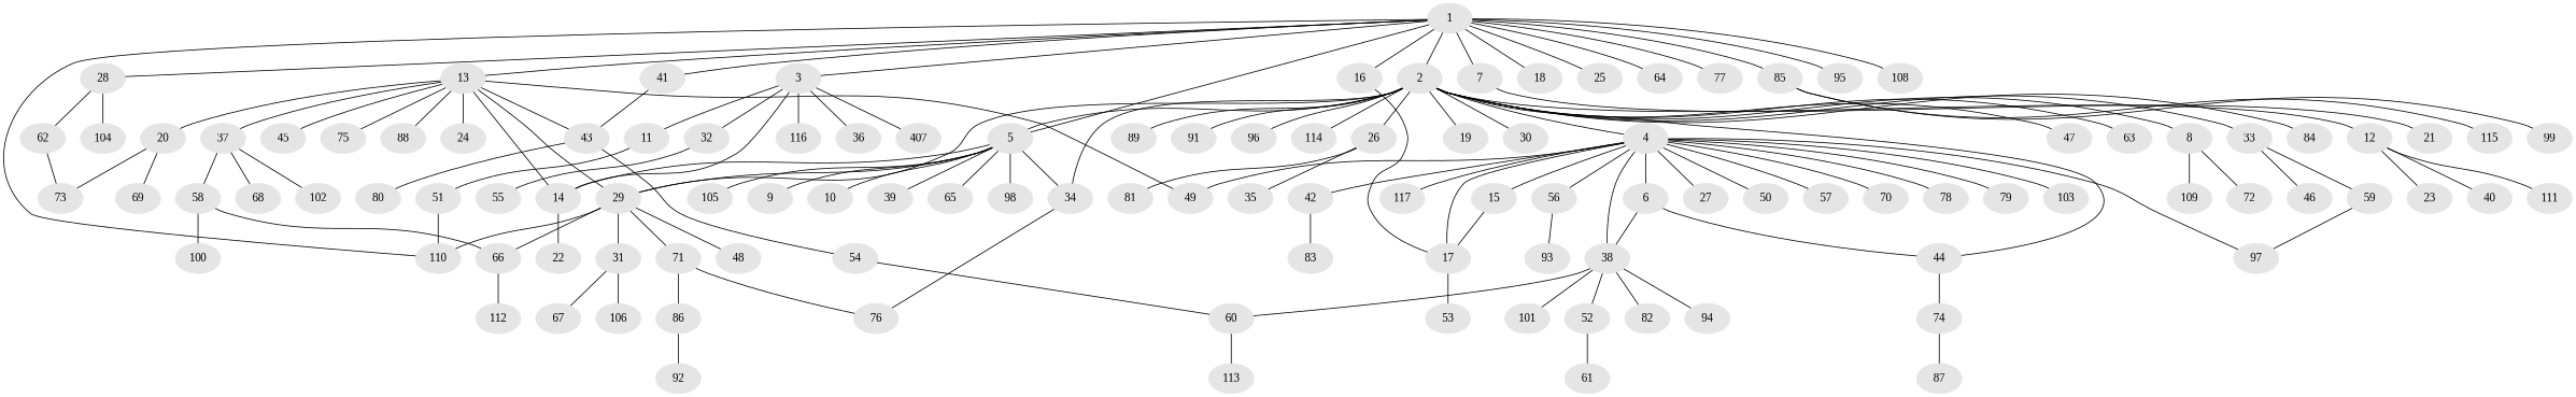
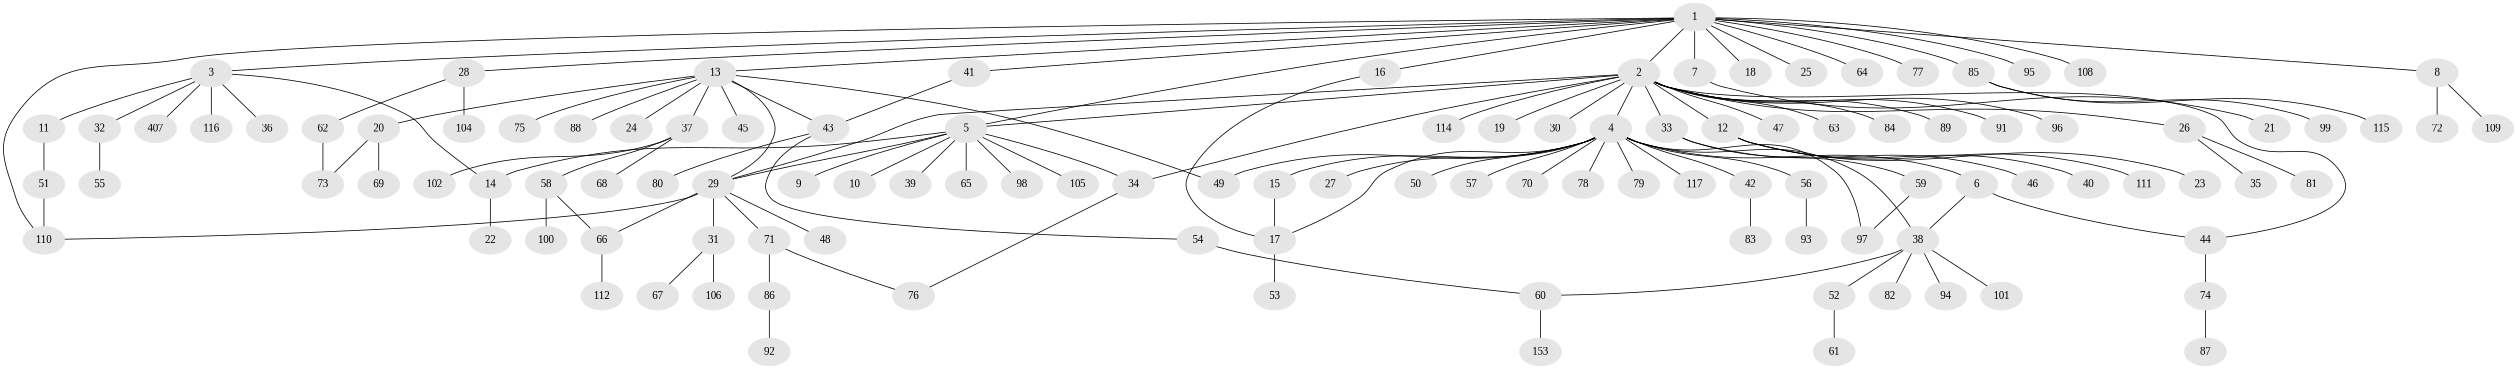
  graph {
    fontname="Liberation Serif"
    node [color=gray90 fontname="Liberation Serif" style=filled]
    edge [fontname="Liberation Serif"]
    1
    2
    3
    5
    7
    13
    16
    18
    25
    28
    41
    64
    77
    85
    95
    108
    110
    4
    8
    12
    19
    26
    29
    30
    33
    34
    44
    47
    63
    84
    89
    91
    96
    114
    11
    14
    32
    36
    n39 [label=407]
    116
    9
    10
    39
    65
    98
    105
    21
    49
    20
    24
    37
    43
    45
    75
    88
    17
    62
    104
    99
    115
    6
    15
    27
    38
    42
    50
    56
    57
    70
    78
    79
    97
-   103
    117
    72
    109
    23
    40
    111
    35
    81
    31
    48
    66
    71
    46
    59
    76
    74
    51
    22
    55
    53
    52
    60
    82
    94
    101
    83
    93
    69
    73
    58
    68
    102
    54
    80
    67
    106
    112
    86
    100
    61
-   113
+   113 [label=153]
    87
    92
    1 -- 2
    1 -- 3
    1 -- 5
    1 -- 7
    1 -- 13
    1 -- 16
    1 -- 18
    1 -- 25
    1 -- 28
    1 -- 41
    1 -- 64
    1 -- 77
    1 -- 85
    1 -- 95
    1 -- 108
    1 -- 110
    2 -- 5
    2 -- 4
-   2 -- 8
+   1 -- 8
    2 -- 12
    2 -- 19
    2 -- 26
    2 -- 29
    2 -- 30
    2 -- 33
    2 -- 34
    2 -- 44
    2 -- 47
    2 -- 63
    2 -- 84
    2 -- 89
    2 -- 91
    2 -- 96
    2 -- 114
    3 -- 11
    3 -- 14
    3 -- 32
    3 -- 36
    3 -- n39
    3 -- 116
    5 -- 29
    5 -- 34
    5 -- 14
    5 -- 9
    5 -- 10
    5 -- 39
    5 -- 65
    5 -- 98
    5 -- 105
    7 -- 21
    13 -- 29
-   13 -- 14
    13 -- 49
    13 -- 20
    13 -- 24
    13 -- 37
    13 -- 43
    13 -- 45
    13 -- 75
    13 -- 88
    16 -- 17
    28 -- 62
    28 -- 104
    41 -- 43
    85 -- 99
    85 -- 115
    4 -- 49
    4 -- 17
    4 -- 6
    4 -- 15
    4 -- 27
    4 -- 38
    4 -- 42
    4 -- 50
    4 -- 56
    4 -- 57
    4 -- 70
    4 -- 78
    4 -- 79
    4 -- 97
-   4 -- 103
    4 -- 117
    8 -- 72
    8 -- 109
    12 -- 23
    12 -- 40
    12 -- 111
    26 -- 35
    26 -- 81
    29 -- 110
    29 -- 31
    29 -- 48
    29 -- 66
    29 -- 71
    33 -- 46
    33 -- 59
    34 -- 76
    44 -- 74
    11 -- 51
    14 -- 22
    32 -- 55
    20 -- 69
    20 -- 73
    37 -- 58
    37 -- 68
    37 -- 102
    43 -- 54
    43 -- 80
    17 -- 53
    62 -- 73
    6 -- 44
    6 -- 38
    15 -- 17
    38 -- 52
    38 -- 60
    38 -- 82
    38 -- 94
    38 -- 101
    42 -- 83
    56 -- 93
    31 -- 67
    31 -- 106
    66 -- 112
    71 -- 76
    71 -- 86
    59 -- 97
    74 -- 87
    51 -- 110
    52 -- 61
    60 -- 113
    58 -- 66
    58 -- 100
    54 -- 60
    86 -- 92
  }
